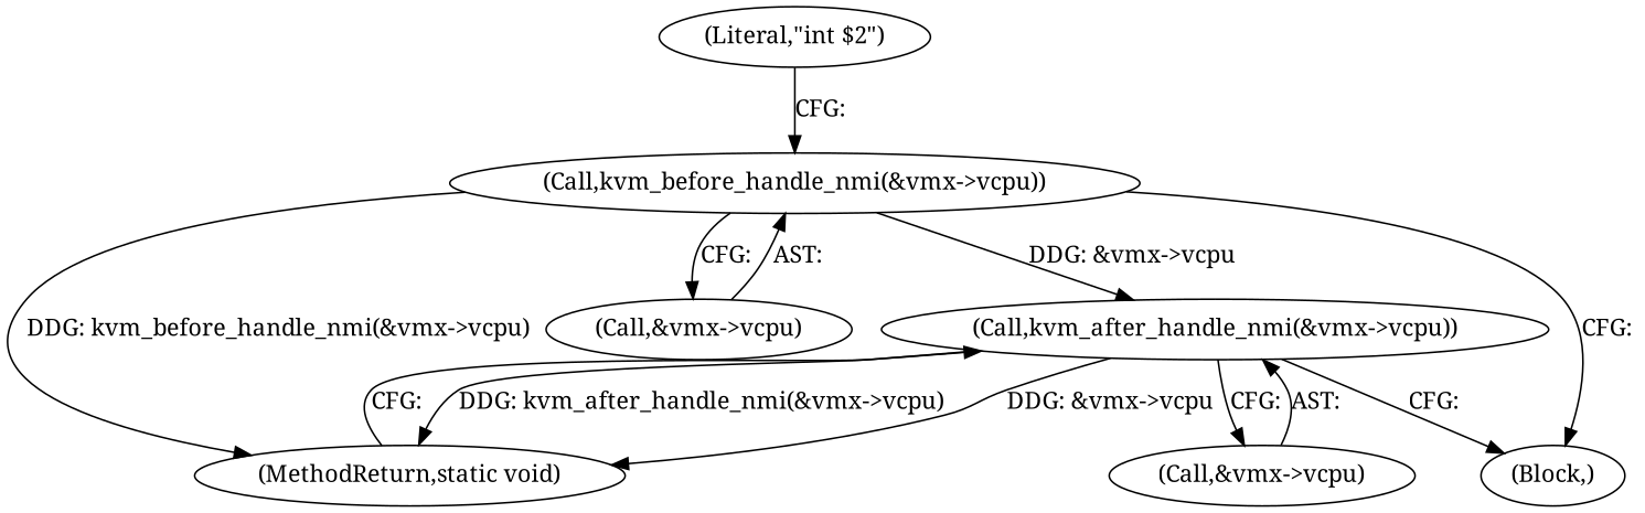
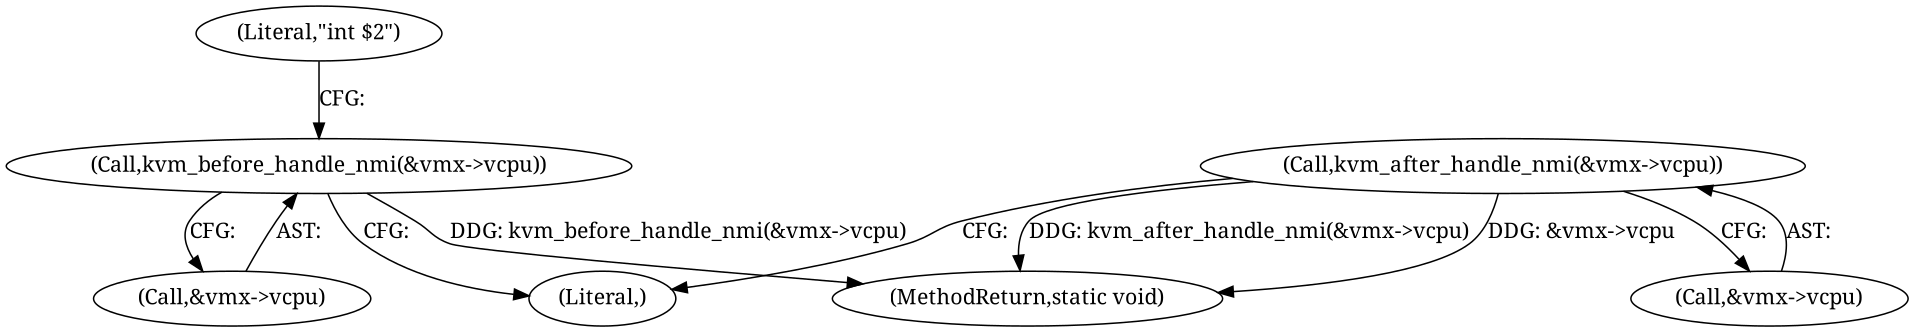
  digraph {
    fontname="Noto Serif"
    node [fontname="Noto Serif"]
    edge [fontname="Noto Serif"]
    n1 [label="(Call,kvm_before_handle_nmi(&vmx->vcpu))"]
    n2 [label="(Call,kvm_after_handle_nmi(&vmx->vcpu))"]
    n3 [label="(Call,&vmx->vcpu)"]
-   n4 [label="(Block,)"]
+   n4 [label="(Literal,)"]
    n5 [label="(MethodReturn,static void)"]
    n6 [label="(Call,&vmx->vcpu)"]
    n7 [label="(Literal,\"int $2\")"]
-   n1 -> n2 [label="DDG: &vmx->vcpu"]
    n1 -> n3 [label="CFG: "]
    n1 -> n4 [label="CFG: "]
    n1 -> n5 [label="DDG: kvm_before_handle_nmi(&vmx->vcpu)"]
    n2 -> n4 [label="CFG: "]
    n2 -> n5 [label="DDG: kvm_after_handle_nmi(&vmx->vcpu)"]
    n2 -> n5 [label="DDG: &vmx->vcpu"]
    n2 -> n6 [label="CFG: "]
    n3 -> n1 [label="AST: "]
-   n5 -> n2 [label="CFG: "]
    n6 -> n2 [label="AST: "]
    n7 -> n1 [label="CFG: "]
  }
